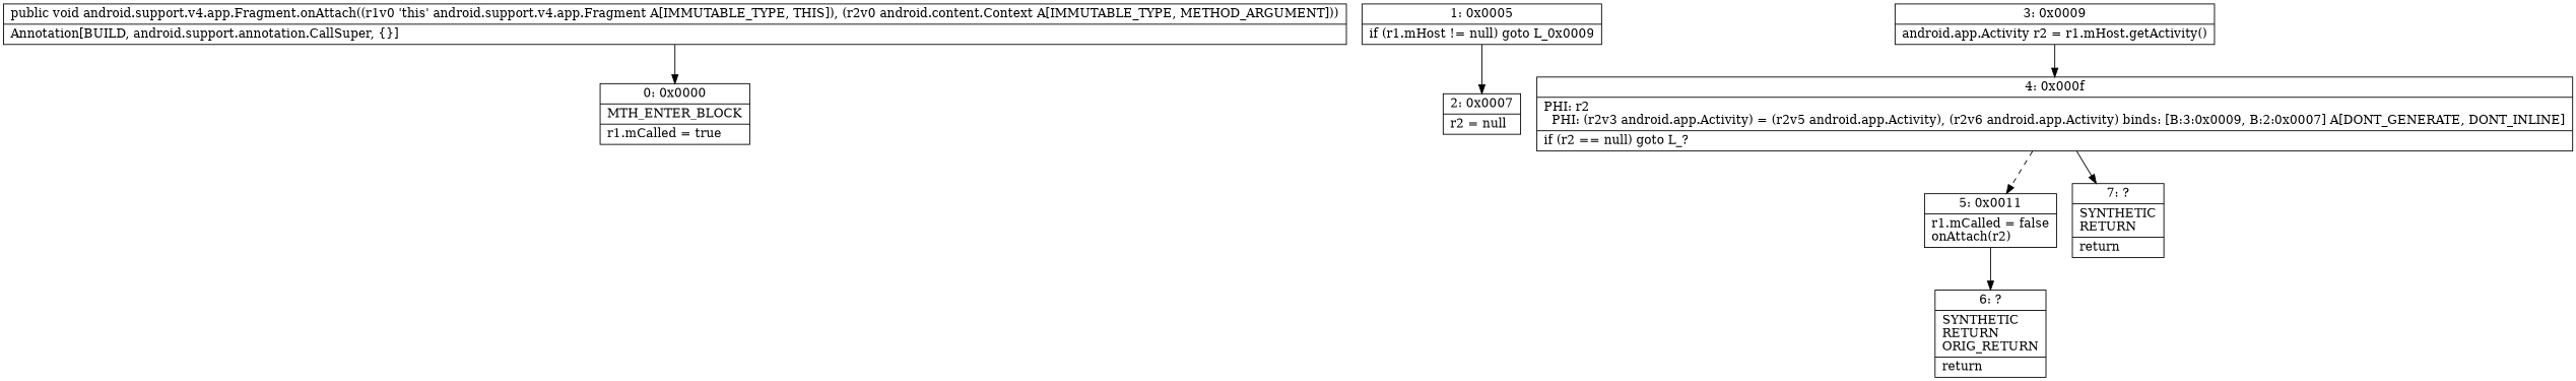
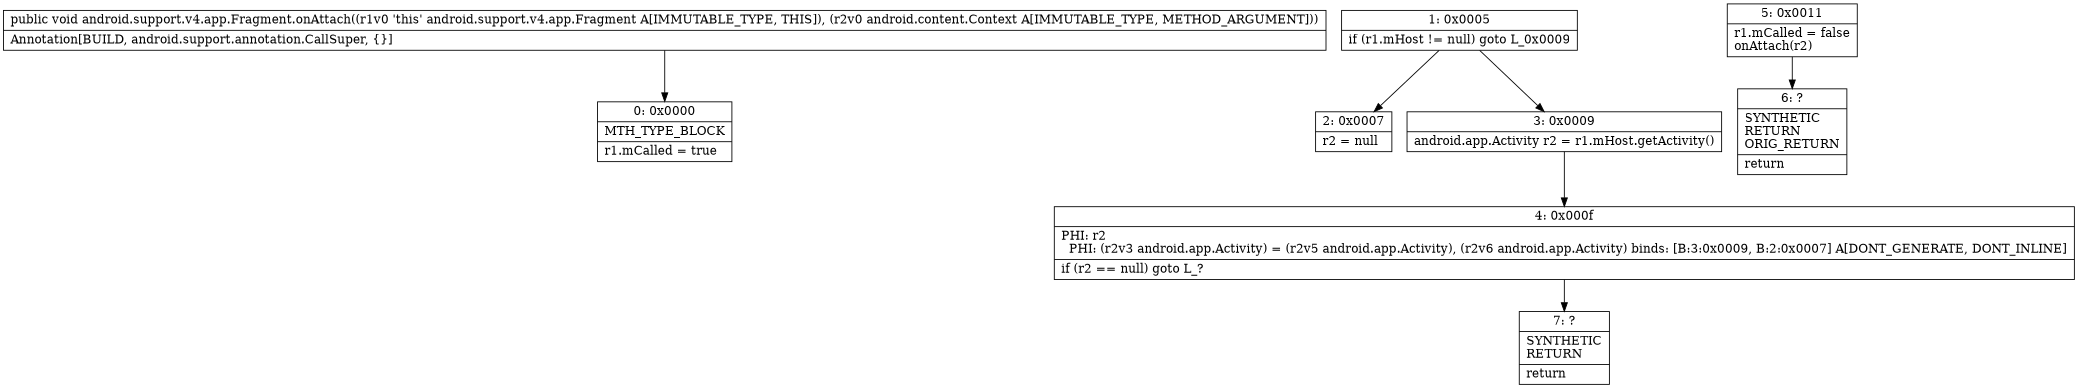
  digraph {
    node [shape=record]
-   n1 [label="{0\:\ 0x0000|MTH_ENTER_BLOCK\l|r1.mCalled = true\l}"]
+   n1 [label="{0\:\ 0x0000|MTH_TYPE_BLOCK\l|r1.mCalled = true\l}"]
    n2 [label="{1\:\ 0x0005|if (r1.mHost != null) goto L_0x0009\l}"]
    n3 [label="{2\:\ 0x0007|r2 = null\l}"]
    n4 [label="{3\:\ 0x0009|android.app.Activity r2 = r1.mHost.getActivity()\l}"]
    n5 [label="{4\:\ 0x000f|PHI: r2 \l  PHI: (r2v3 android.app.Activity) = (r2v5 android.app.Activity), (r2v6 android.app.Activity) binds: [B:3:0x0009, B:2:0x0007] A[DONT_GENERATE, DONT_INLINE]\l|if (r2 == null) goto L_?\l}"]
    n6 [label="{5\:\ 0x0011|r1.mCalled = false\lonAttach(r2)\l}"]
    n7 [label="{7\:\ ?|SYNTHETIC\lRETURN\l|return\l}"]
    n8 [label="{6\:\ ?|SYNTHETIC\lRETURN\lORIG_RETURN\l|return\l}"]
    n9 [label="{public void android.support.v4.app.Fragment.onAttach((r1v0 'this' android.support.v4.app.Fragment A[IMMUTABLE_TYPE, THIS]), (r2v0 android.content.Context A[IMMUTABLE_TYPE, METHOD_ARGUMENT]))  | Annotation[BUILD, android.support.annotation.CallSuper, \{\}]\l}"]
    n2 -> n3 [style=solid]
+   n2 -> n4
    n4 -> n5
-   n5 -> n6 [style=dashed]
    n5 -> n7
    n6 -> n8
    n9 -> n1
  }
